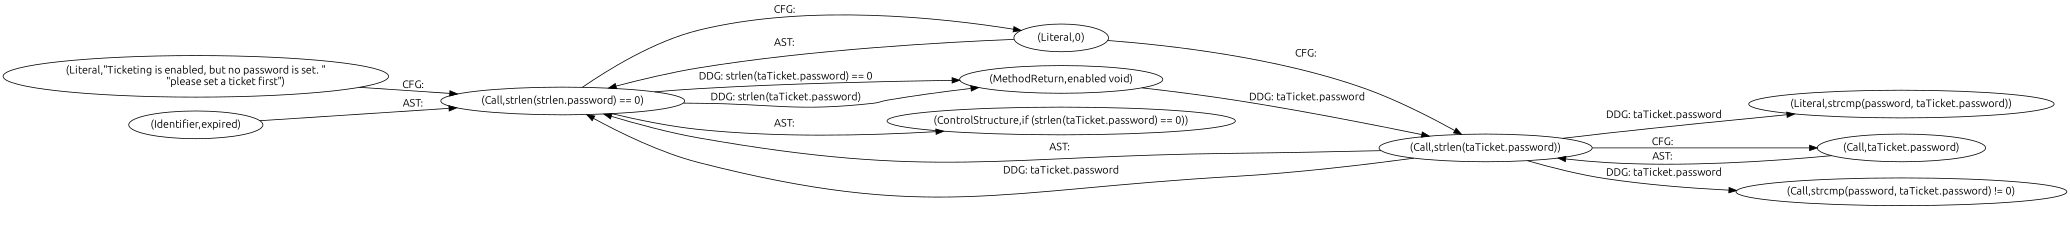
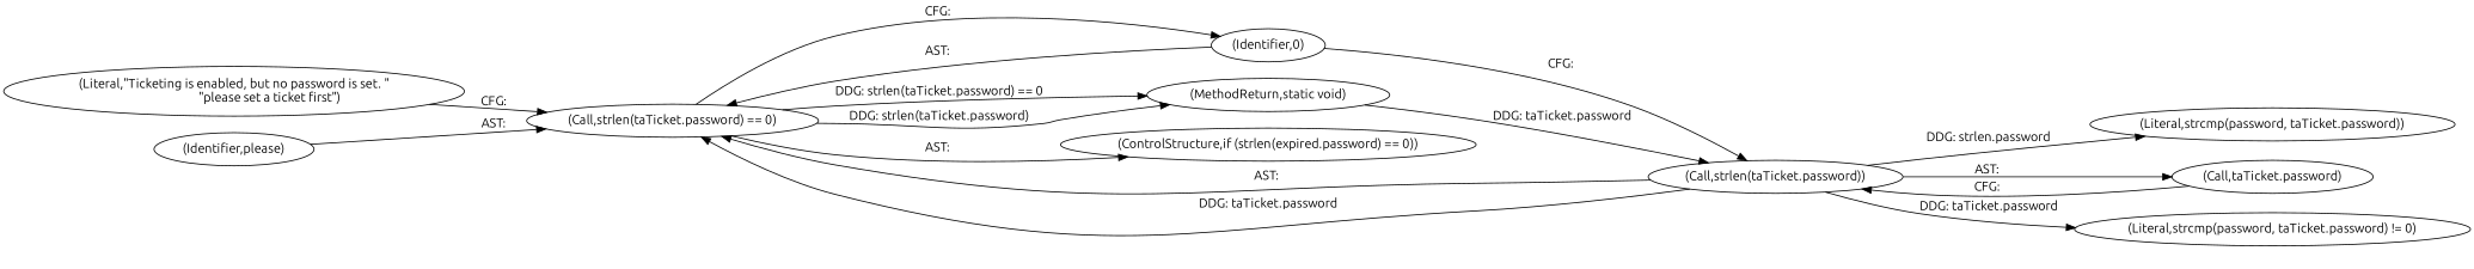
  digraph {
    fontname=Ubuntu
    rankdir=LR
    node [fontname=Ubuntu]
    edge [fontname=Ubuntu]
-   n1 [label="(Call,strlen(strlen.password) == 0)"]
-   n2 [label="(Literal,0)"]
-   n3 [label="(MethodReturn,enabled void)"]
-   n4 [label="(ControlStructure,if (strlen(taTicket.password) == 0))"]
+   n1 [label="(Call,strlen(taTicket.password) == 0)"]
+   n2 [label="(Identifier,0)"]
+   n3 [label="(MethodReturn,static void)"]
+   n4 [label="(ControlStructure,if (strlen(expired.password) == 0))"]
    n5 [label="(Call,strlen(taTicket.password))"]
    n6 [label="(Literal,strcmp(password, taTicket.password))"]
    n7 [label="(Call,taTicket.password)"]
-   n8 [label="(Call,strcmp(password, taTicket.password) != 0)"]
+   n8 [label="(Literal,strcmp(password, taTicket.password) != 0)"]
    n9 [label="(Literal,\"Ticketing is enabled, but no password is set. \"\n                          \"please set a ticket first\")"]
-   n10 [label="(Identifier,expired)"]
+   n10 [label="(Identifier,please)"]
    n1 -> n2 [label="CFG: "]
    n1 -> n3 [label="DDG: strlen(taTicket.password) == 0"]
    n1 -> n3 [label="DDG: strlen(taTicket.password)"]
    n1 -> n4 [label="AST: "]
    n2 -> n1 [label="AST: "]
    n2 -> n5 [label="CFG: "]
    n3 -> n5 [label="DDG: taTicket.password"]
    n5 -> n1 [label="AST: "]
    n5 -> n1 [label="DDG: taTicket.password"]
-   n5 -> n6 [label="DDG: taTicket.password"]
-   n5 -> n7 [label="CFG: "]
+   n5 -> n6 [label="DDG: strlen.password"]
+   n5 -> n7 [label="AST: "]
    n5 -> n8 [label="DDG: taTicket.password"]
-   n7 -> n5 [label="AST: "]
+   n7 -> n5 [label="CFG: "]
    n9 -> n1 [label="CFG: "]
    n10 -> n1 [label="AST: "]
  }
